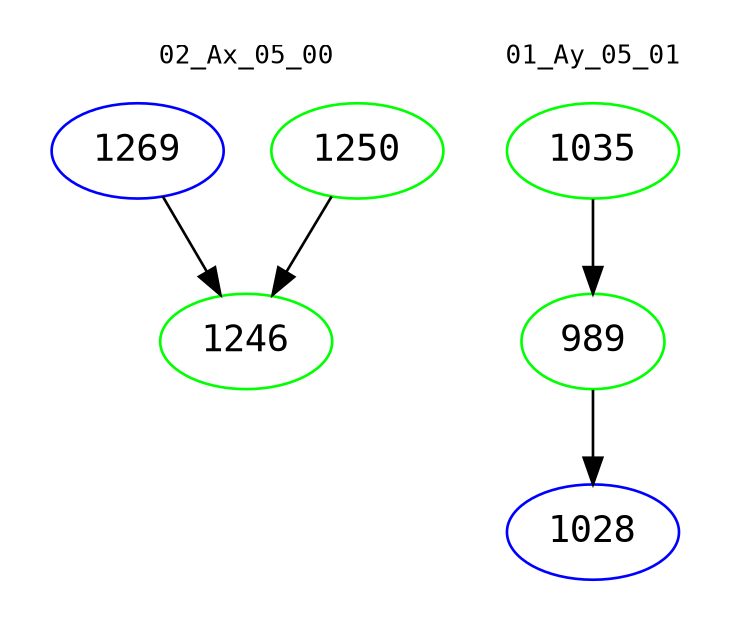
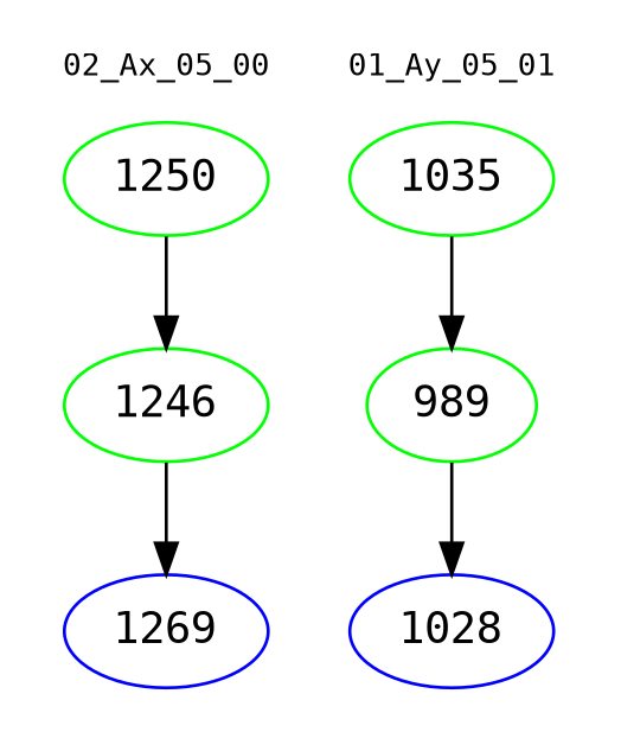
  digraph {
    fontname="DejaVu Sans Mono"
    node [color=green fontname="DejaVu Sans Mono"]
    edge [color=black fontname="DejaVu Sans Mono"]
    n1 [label=1250]
    n2 [label=1246]
    n3 [color=blue label=1269]
    n4 [label=1035]
    n5 [label=989]
    n6 [color=blue label=1028]
    subgraph cluster_1 {
      color=white
      fontsize=10
      label="02_Ax_05_00"
      n1
      n2
      n3
    }
    subgraph cluster_2 {
      color=white
      fontsize=10
      label="01_Ay_05_01"
      n4
      n5
      n6
    }
    n1 -> n2
-   n3 -> n2
+   n2 -> n3
    n4 -> n5
    n5 -> n6
  }
